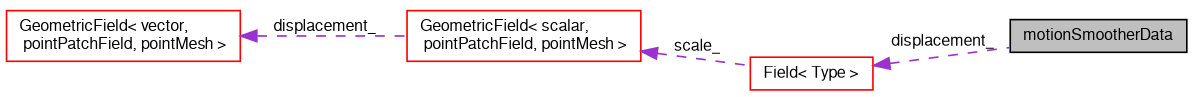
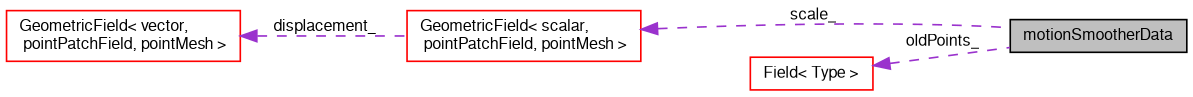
  digraph {
    rankdir=LR
    node [color=red fontname=FreeSans fontsize=10 shape=record]
    edge [color=darkorchid3 dir=back fontname=FreeSans fontsize=10 labelfontname=FreeSans labelfontsize=10 style=dashed]
    n1 [color=black fillcolor=grey75 fontcolor=black height=0.2 label=motionSmootherData style=filled width=0.4]
    n2 [height=0.2 label="Field\< Type \>" width=0.4]
    n3 [height=0.2 label="GeometricField\< vector,\l pointPatchField, pointMesh \>" width=0.4]
    n4 [height=0.2 label="GeometricField\< scalar,\l pointPatchField, pointMesh \>" width=0.4]
-   n2 -> n1 [label=" displacement_"]
+   n2 -> n1 [label=" oldPoints_"]
    n3 -> n4 [label=" displacement_"]
-   n4 -> n2 [label=" scale_"]
+   n4 -> n1 [label=" scale_"]
  }
